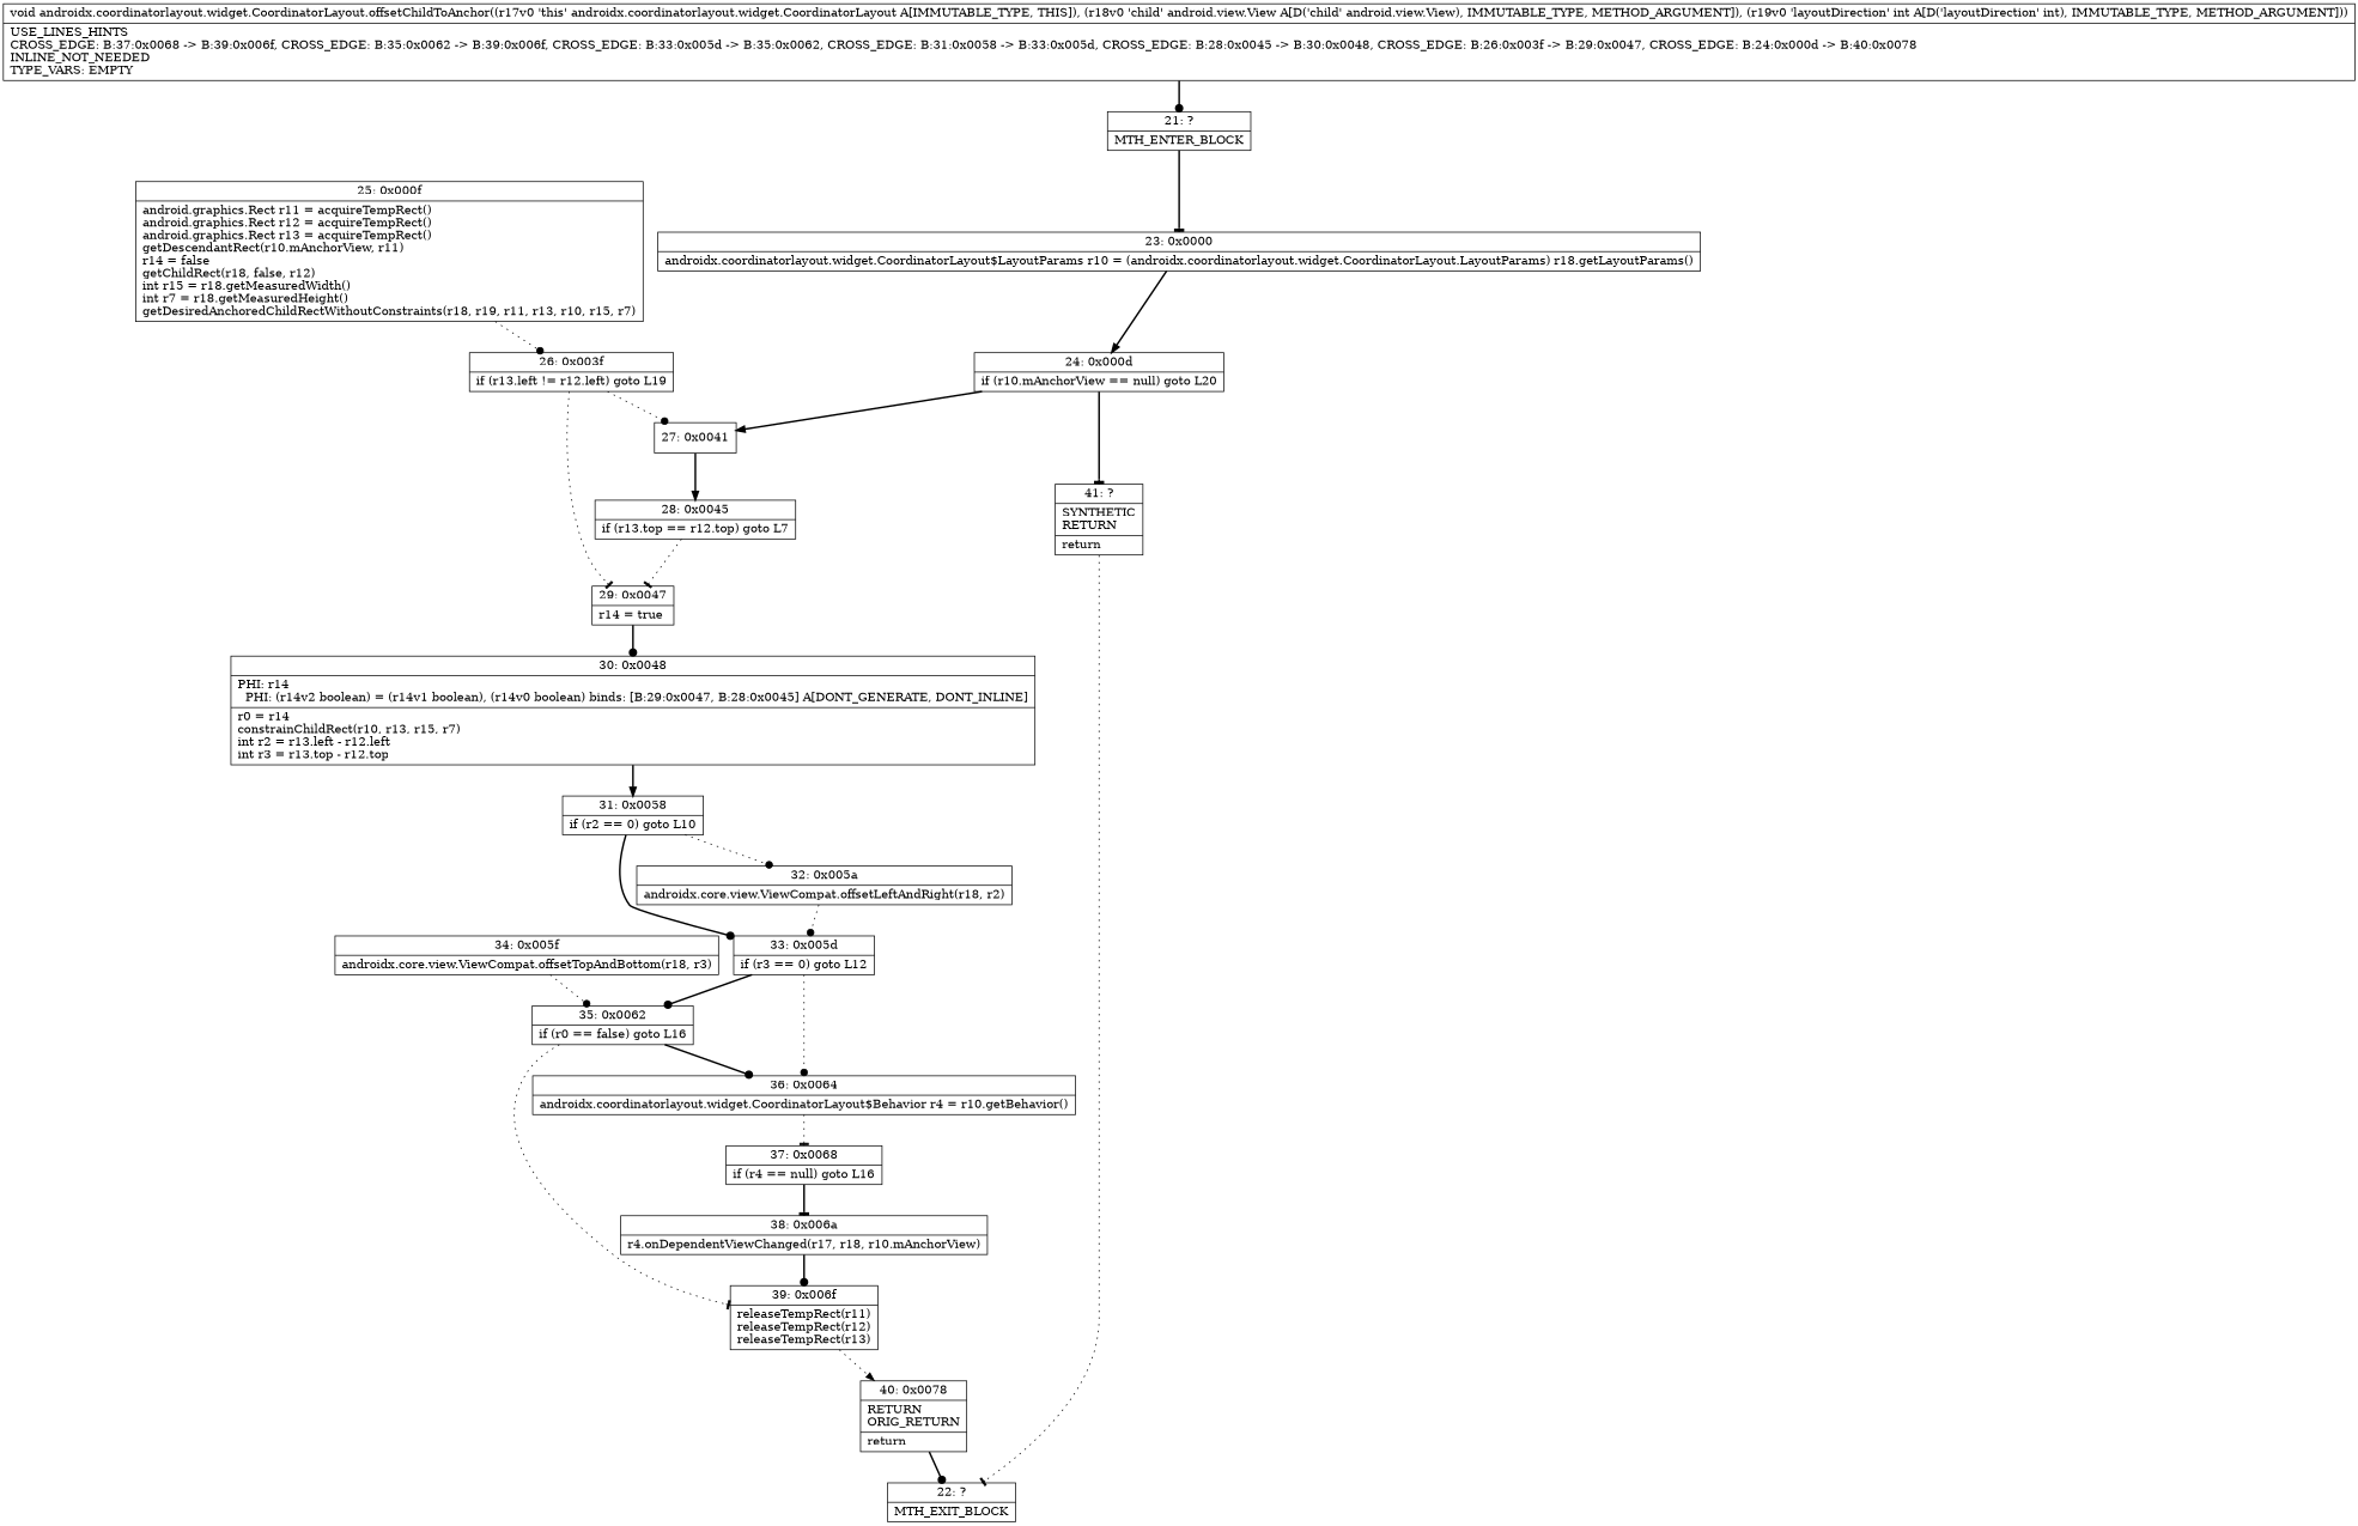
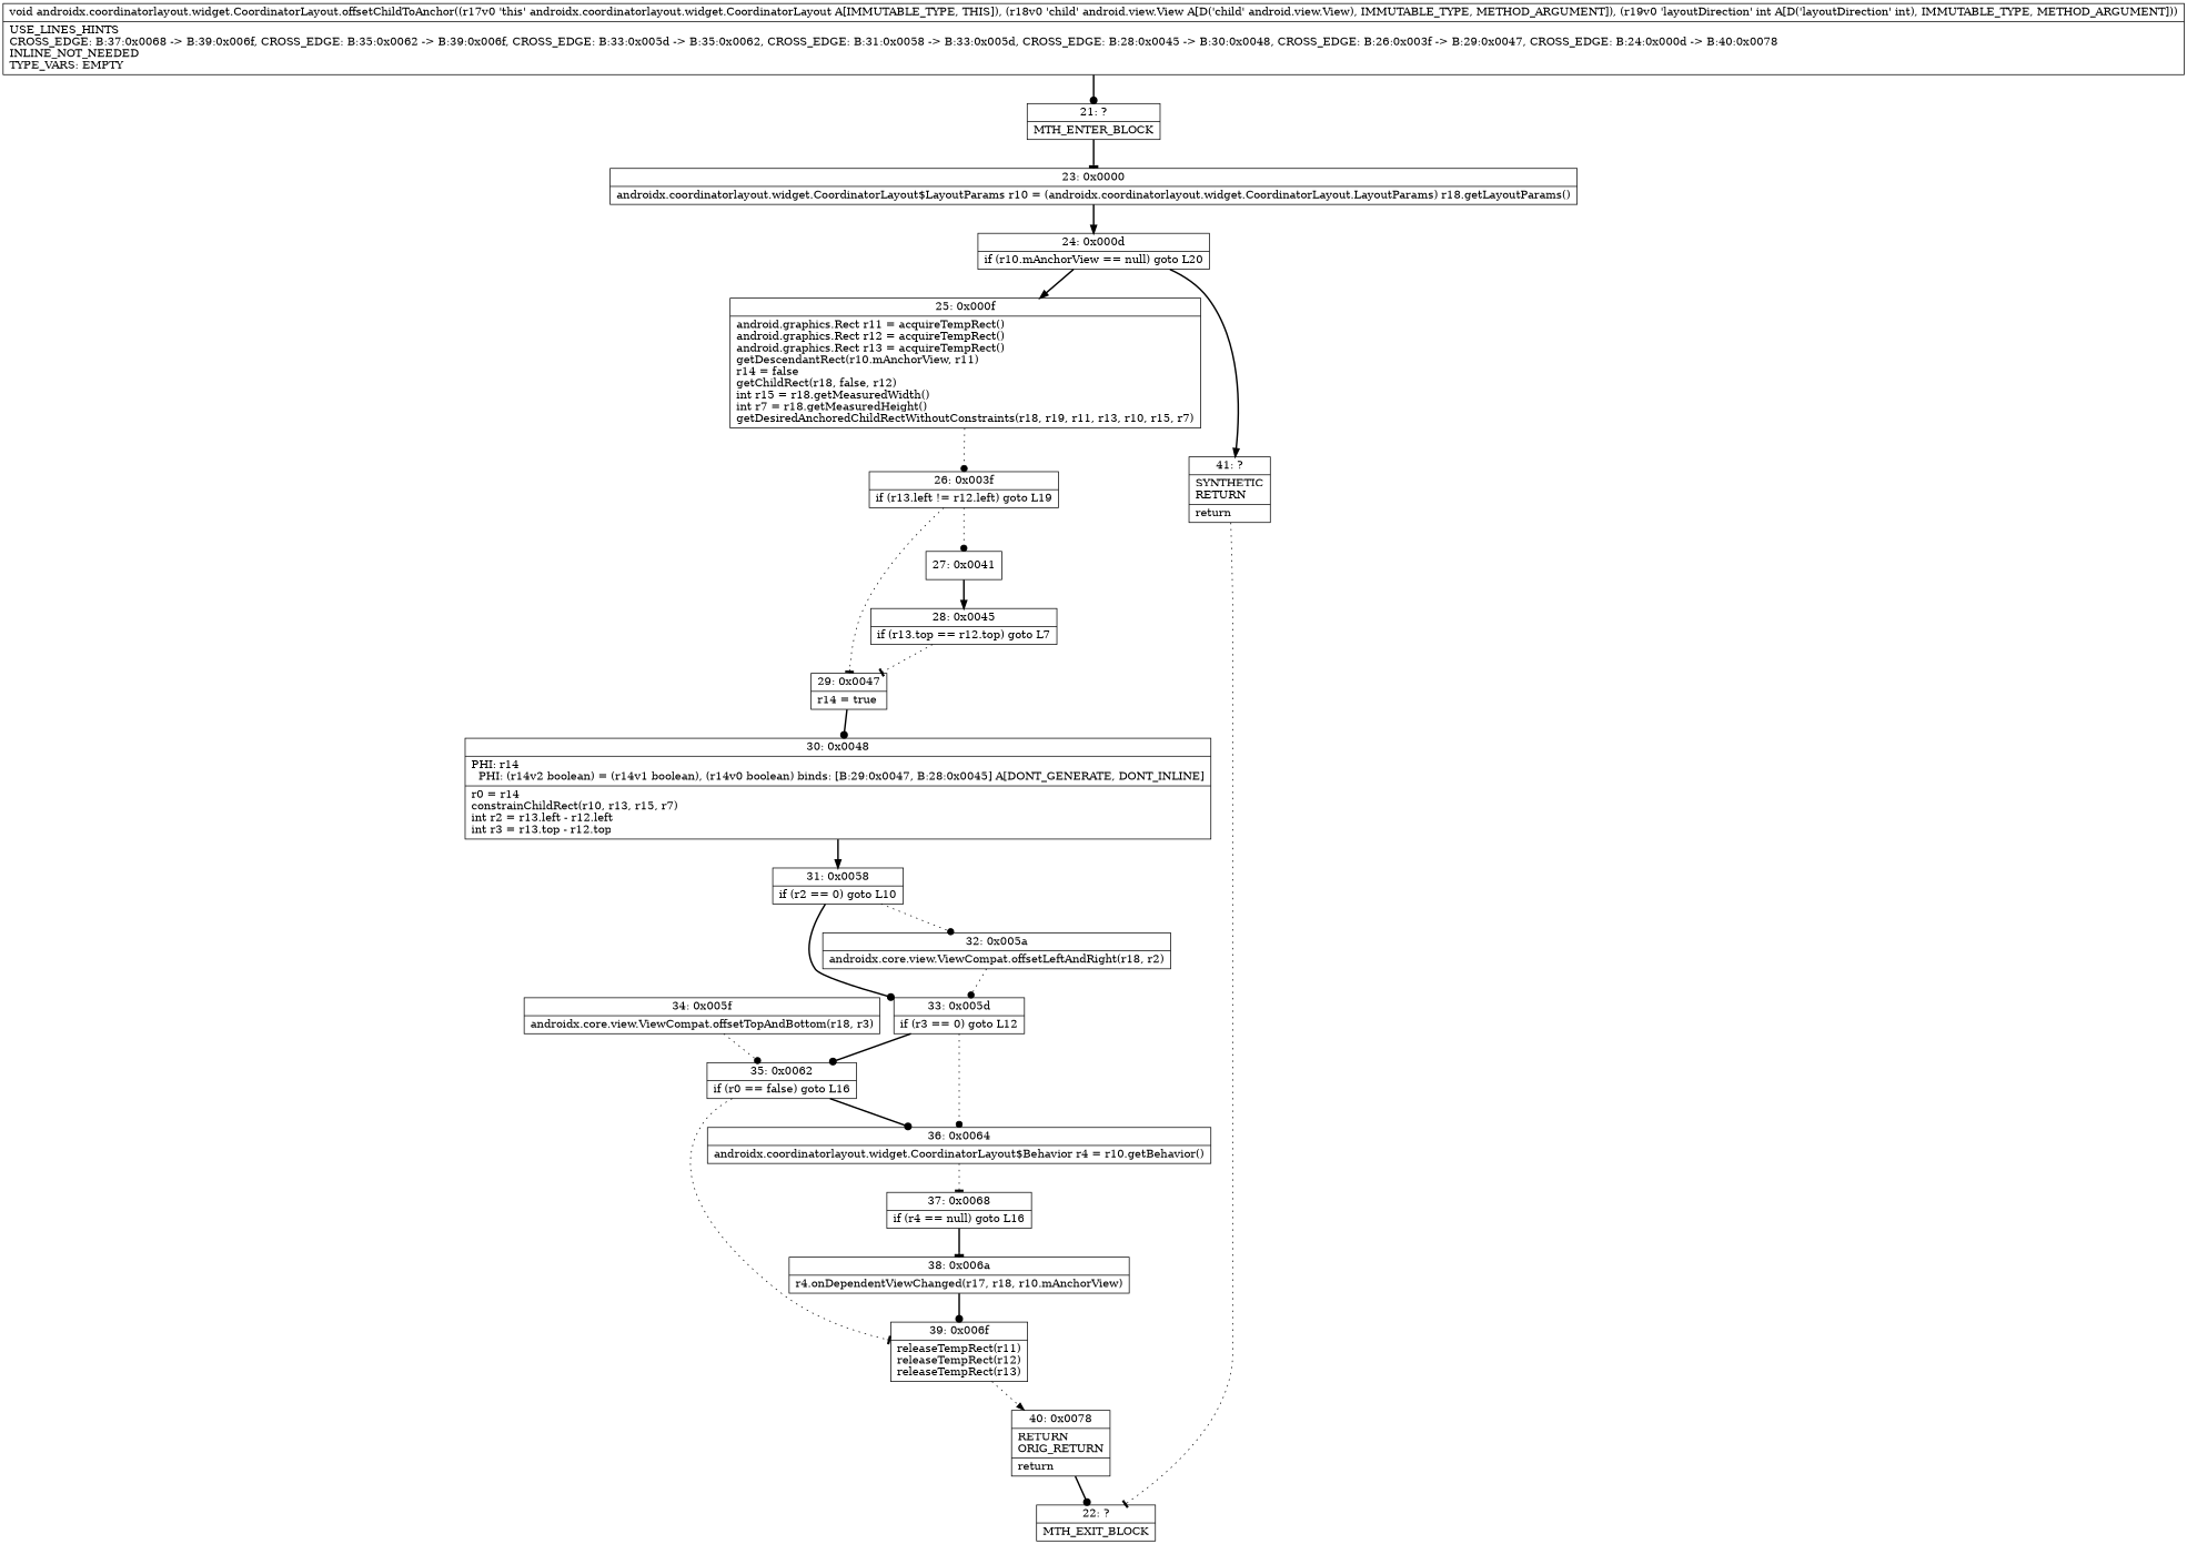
  digraph {
    node [shape=record]
    edge [arrowhead=dot style=bold]
    n1 [label="{21\:\ ?|MTH_ENTER_BLOCK\l}"]
    n2 [label="{23\:\ 0x0000|androidx.coordinatorlayout.widget.CoordinatorLayout$LayoutParams r10 = (androidx.coordinatorlayout.widget.CoordinatorLayout.LayoutParams) r18.getLayoutParams()\l}"]
    n3 [label="{24\:\ 0x000d|if (r10.mAnchorView == null) goto L20\l}"]
    n4 [label="{25\:\ 0x000f|android.graphics.Rect r11 = acquireTempRect()\landroid.graphics.Rect r12 = acquireTempRect()\landroid.graphics.Rect r13 = acquireTempRect()\lgetDescendantRect(r10.mAnchorView, r11)\lr14 = false\lgetChildRect(r18, false, r12)\lint r15 = r18.getMeasuredWidth()\lint r7 = r18.getMeasuredHeight()\lgetDesiredAnchoredChildRectWithoutConstraints(r18, r19, r11, r13, r10, r15, r7)\l}"]
    n5 [label="{41\:\ ?|SYNTHETIC\lRETURN\l|return\l}"]
    n6 [label="{26\:\ 0x003f|if (r13.left != r12.left) goto L19\l}"]
    n7 [label="{22\:\ ?|MTH_EXIT_BLOCK\l}"]
    n8 [label="{27\:\ 0x0041}"]
    n9 [label="{29\:\ 0x0047|r14 = true\l}"]
    n10 [label="{28\:\ 0x0045|if (r13.top == r12.top) goto L7\l}"]
    n11 [label="{30\:\ 0x0048|PHI: r14 \l  PHI: (r14v2 boolean) = (r14v1 boolean), (r14v0 boolean) binds: [B:29:0x0047, B:28:0x0045] A[DONT_GENERATE, DONT_INLINE]\l|r0 = r14\lconstrainChildRect(r10, r13, r15, r7)\lint r2 = r13.left \- r12.left\lint r3 = r13.top \- r12.top\l}"]
    n12 [label="{31\:\ 0x0058|if (r2 == 0) goto L10\l}"]
    n13 [label="{32\:\ 0x005a|androidx.core.view.ViewCompat.offsetLeftAndRight(r18, r2)\l}"]
    n14 [label="{33\:\ 0x005d|if (r3 == 0) goto L12\l}"]
    n15 [label="{35\:\ 0x0062|if (r0 == false) goto L16\l}"]
    n16 [label="{36\:\ 0x0064|androidx.coordinatorlayout.widget.CoordinatorLayout$Behavior r4 = r10.getBehavior()\l}"]
    n17 [label="{34\:\ 0x005f|androidx.core.view.ViewCompat.offsetTopAndBottom(r18, r3)\l}"]
    n18 [label="{39\:\ 0x006f|releaseTempRect(r11)\lreleaseTempRect(r12)\lreleaseTempRect(r13)\l}"]
    n19 [label="{37\:\ 0x0068|if (r4 == null) goto L16\l}"]
    n20 [label="{40\:\ 0x0078|RETURN\lORIG_RETURN\l|return\l}"]
    n21 [label="{38\:\ 0x006a|r4.onDependentViewChanged(r17, r18, r10.mAnchorView)\l}"]
    n22 [label="{void androidx.coordinatorlayout.widget.CoordinatorLayout.offsetChildToAnchor((r17v0 'this' androidx.coordinatorlayout.widget.CoordinatorLayout A[IMMUTABLE_TYPE, THIS]), (r18v0 'child' android.view.View A[D('child' android.view.View), IMMUTABLE_TYPE, METHOD_ARGUMENT]), (r19v0 'layoutDirection' int A[D('layoutDirection' int), IMMUTABLE_TYPE, METHOD_ARGUMENT]))  | USE_LINES_HINTS\lCROSS_EDGE: B:37:0x0068 \-\> B:39:0x006f, CROSS_EDGE: B:35:0x0062 \-\> B:39:0x006f, CROSS_EDGE: B:33:0x005d \-\> B:35:0x0062, CROSS_EDGE: B:31:0x0058 \-\> B:33:0x005d, CROSS_EDGE: B:28:0x0045 \-\> B:30:0x0048, CROSS_EDGE: B:26:0x003f \-\> B:29:0x0047, CROSS_EDGE: B:24:0x000d \-\> B:40:0x0078\lINLINE_NOT_NEEDED\lTYPE_VARS: EMPTY\l}"]
    n1 -> n2 [arrowhead=tee]
    n2 -> n3 [arrowhead=normal]
-   n3 -> n8 [arrowhead=normal]
-   n3 -> n5 [arrowhead=tee]
+   n3 -> n4 [arrowhead=normal]
+   n3 -> n5 [arrowhead=normal]
    n4 -> n6 [style=dotted]
    n5 -> n7 [arrowhead=tee style=dotted]
    n6 -> n8 [style=dotted]
    n6 -> n9 [arrowhead=tee style=dotted]
    n8 -> n10 [arrowhead=normal]
    n9 -> n11
    n10 -> n9 [arrowhead=tee style=dotted]
    n11 -> n12 [arrowhead=normal]
    n12 -> n13 [style=dotted]
    n12 -> n14
    n13 -> n14 [style=dotted]
    n14 -> n15
    n14 -> n16 [style=dotted]
    n15 -> n16
    n15 -> n18 [arrowhead=tee style=dotted]
    n16 -> n19 [arrowhead=tee style=dotted]
    n17 -> n15 [style=dotted]
    n18 -> n20 [arrowhead=normal style=dotted]
    n19 -> n21 [arrowhead=tee]
    n20 -> n7
    n21 -> n18
    n22 -> n1
  }
